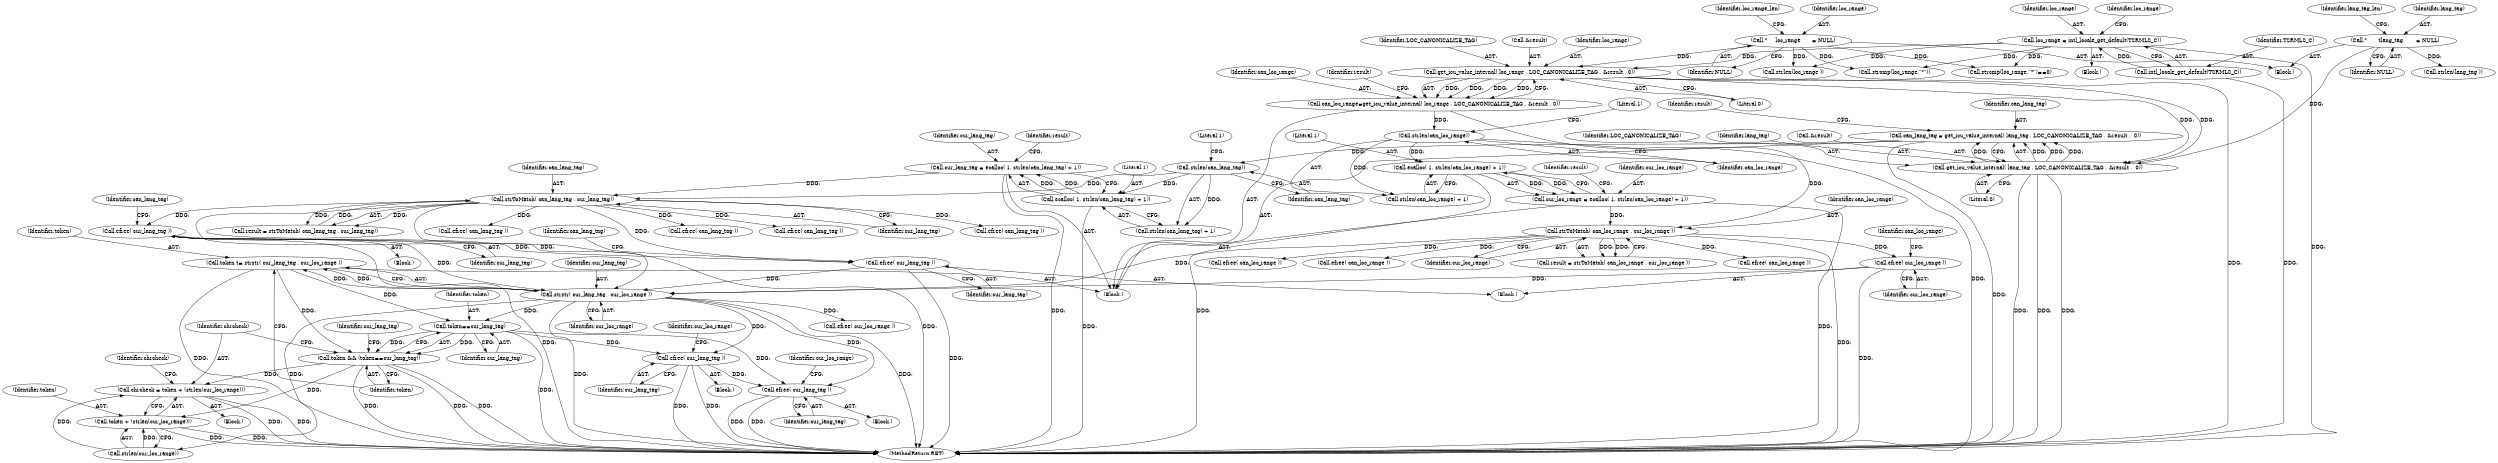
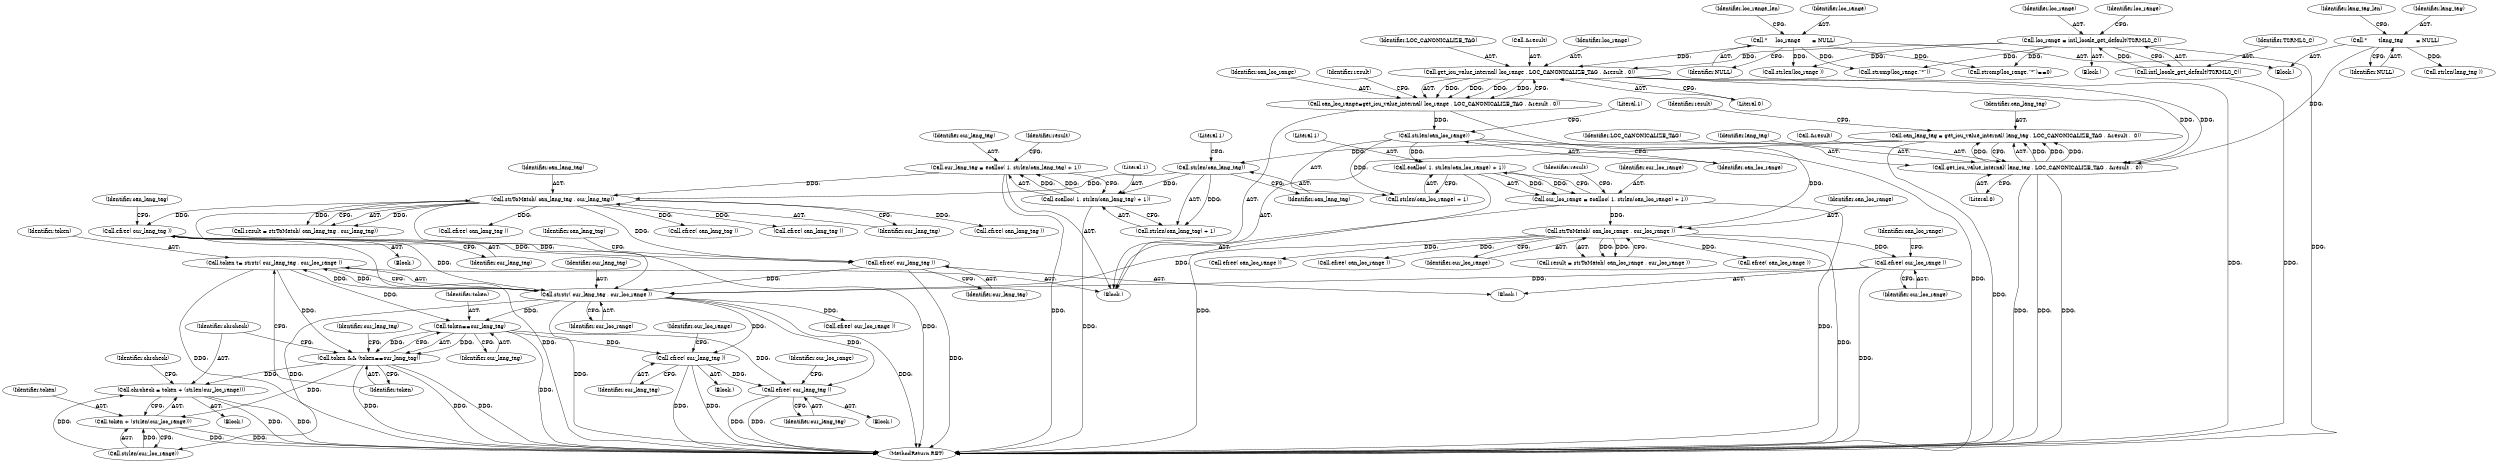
  digraph {
    n1 [label="(Call,token \t= strstr( cur_lang_tag , cur_loc_range ))"]
    n2 [label="(Call,strstr( cur_lang_tag , cur_loc_range ))"]
    n3 [label="(Call,token && (token==cur_lang_tag))"]
    n4 [label="(Call,token==cur_lang_tag)"]
    n5 [label="(MethodReturn,RET)"]
    n6 [label="(Block,)"]
    n7 [label="(Call,efree( cur_lang_tag ))"]
    n8 [label="(Call,efree( cur_lang_tag ))"]
    n9 [label="(Call,strlen(cur_loc_range))"]
    n10 [label="(Call,efree( cur_loc_range ))"]
    n11 [label="(Identifier,cur_loc_range)"]
    n12 [label="(Call,chrcheck = token + (strlen(cur_loc_range)))"]
    n13 [label="(Call,token + (strlen(cur_loc_range)))"]
    n14 [label="(Identifier,token)"]
    n15 [label="(Identifier,cur_lang_tag)"]
    n16 [label="(Block,)"]
    n17 [label="(Identifier,cur_lang_tag)"]
    n18 [label="(Block,)"]
    n19 [label="(Identifier,cur_lang_tag)"]
    n20 [label="(Call,efree( cur_lang_tag ))"]
    n21 [label="(Block,)"]
    n22 [label="(Identifier,cur_lang_tag)"]
    n23 [label="(Call,efree( cur_lang_tag ))"]
    n24 [label="(Identifier,cur_lang_tag)"]
    n25 [label="(Block,)"]
    n26 [label="(Call,strToMatch( can_lang_tag , cur_lang_tag))"]
    n27 [label="(Call,efree( can_lang_tag ))"]
    n28 [label="(Call,efree( can_lang_tag ))"]
    n29 [label="(Identifier,cur_lang_tag)"]
    n30 [label="(Call,efree( can_lang_tag ))"]
    n31 [label="(Call,result = strToMatch( can_lang_tag , cur_lang_tag))"]
    n32 [label="(Call,efree( can_lang_tag ))"]
    n33 [label="(Call,strlen(can_lang_tag))"]
    n34 [label="(Call,ecalloc( 1, strlen(can_lang_tag) + 1))"]
    n35 [label="(Identifier,can_lang_tag)"]
    n36 [label="(Call,strlen(can_lang_tag) + 1)"]
    n37 [label="(Call,cur_lang_tag = ecalloc( 1, strlen(can_lang_tag) + 1))"]
    n38 [label="(Call,can_lang_tag = get_icu_value_internal( lang_tag , LOC_CANONICALIZE_TAG , &result ,  0))"]
    n39 [label="(Call,get_icu_value_internal( lang_tag , LOC_CANONICALIZE_TAG , &result ,  0))"]
    n40 [label="(Literal,0)"]
    n41 [label="(Call,*       \tlang_tag        = NULL)"]
    n42 [label="(Block,)"]
    n43 [label="(Identifier,NULL)"]
    n44 [label="(Call,strlen(lang_tag ))"]
    n45 [label="(Call,get_icu_value_internal( loc_range , LOC_CANONICALIZE_TAG , &result , 0))"]
    n46 [label="(Call,can_loc_range=get_icu_value_internal( loc_range , LOC_CANONICALIZE_TAG , &result , 0))"]
    n47 [label="(Literal,0)"]
    n48 [label="(Call,strlen(can_loc_range))"]
    n49 [label="(Call,*     loc_range       = NULL)"]
    n50 [label="(Call,strcmp(loc_range,\"*\"))"]
    n51 [label="(Call,strlen(loc_range ))"]
    n52 [label="(Identifier,NULL)"]
    n53 [label="(Call,strcmp(loc_range,\"*\")==0)"]
    n54 [label="(Call,loc_range = intl_locale_get_default(TSRMLS_C))"]
    n55 [label="(Call,intl_locale_get_default(TSRMLS_C))"]
    n56 [label="(Block,)"]
    n57 [label="(Identifier,TSRMLS_C)"]
    n58 [label="(Call,strToMatch( can_loc_range , cur_loc_range ))"]
    n59 [label="(Call,efree( cur_loc_range ))"]
    n60 [label="(Call,efree( can_loc_range ))"]
    n61 [label="(Identifier,cur_loc_range)"]
    n62 [label="(Call,efree( can_loc_range ))"]
    n63 [label="(Call,result = strToMatch( can_loc_range , cur_loc_range ))"]
    n64 [label="(Call,efree( can_loc_range ))"]
    n65 [label="(Identifier,cur_loc_range)"]
    n66 [label="(Call,ecalloc( 1, strlen(can_loc_range) + 1))"]
    n67 [label="(Identifier,can_loc_range)"]
    n68 [label="(Call,strlen(can_loc_range) + 1)"]
    n69 [label="(Call,cur_loc_range = ecalloc( 1, strlen(can_loc_range) + 1))"]
    n70 [label="(Block,)"]
    n71 [label="(Identifier,loc_range)"]
    n72 [label="(Identifier,result)"]
    n73 [label="(Identifier,can_lang_tag)"]
    n74 [label="(Identifier,token)"]
    n75 [label="(Identifier,can_loc_range)"]
    n76 [label="(Identifier,cur_loc_range)"]
    n77 [label="(Identifier,loc_range)"]
    n78 [label="(Identifier,chrcheck)"]
    n79 [label="(Identifier,token)"]
    n80 [label="(Identifier,LOC_CANONICALIZE_TAG)"]
    n81 [label="(Identifier,cur_loc_range)"]
    n82 [label="(Identifier,loc_range)"]
    n83 [label="(Identifier,lang_tag_len)"]
    n84 [label="(Identifier,result)"]
    n85 [label="(Call,&result)"]
    n86 [label="(Identifier,result)"]
    n87 [label="(Identifier,can_loc_range)"]
    n88 [label="(Identifier,can_lang_tag)"]
    n89 [label="(Identifier,loc_range_len)"]
    n90 [label="(Literal,1)"]
    n91 [label="(Identifier,LOC_CANONICALIZE_TAG)"]
    n92 [label="(Identifier,can_lang_tag)"]
    n93 [label="(Identifier,result)"]
    n94 [label="(Identifier,can_lang_tag)"]
    n95 [label="(Identifier,lang_tag)"]
    n96 [label="(Identifier,token)"]
    n97 [label="(Identifier,cur_lang_tag)"]
    n98 [label="(Identifier,lang_tag)"]
    n99 [label="(Identifier,chrcheck)"]
    n100 [label="(Literal,1)"]
    n101 [label="(Identifier,can_loc_range)"]
    n102 [label="(Identifier,cur_loc_range)"]
    n103 [label="(Identifier,cur_lang_tag)"]
    n104 [label="(Identifier,loc_range)"]
    n105 [label="(Literal,1)"]
    n106 [label="(Literal,1)"]
    n107 [label="(Call,&result)"]
    n108 [label="(Identifier,cur_lang_tag)"]
    n1 -> n2 [label="CFG: "]
    n1 -> n3 [label="DDG: "]
    n1 -> n4 [label="DDG: "]
    n1 -> n5 [label="DDG: "]
    n1 -> n6 [label="AST: "]
    n2 -> n1 [label="AST: "]
    n2 -> n1 [label="DDG: "]
    n2 -> n1 [label="DDG: "]
    n2 -> n4 [label="DDG: "]
    n2 -> n5 [label="DDG: "]
    n2 -> n5 [label="DDG: "]
    n2 -> n7 [label="DDG: "]
    n2 -> n8 [label="DDG: "]
    n2 -> n9 [label="DDG: "]
    n2 -> n10 [label="DDG: "]
    n2 -> n11 [label="CFG: "]
    n3 -> n4 [label="CFG: "]
    n3 -> n5 [label="DDG: "]
    n3 -> n5 [label="DDG: "]
    n3 -> n5 [label="DDG: "]
    n3 -> n12 [label="DDG: "]
    n3 -> n13 [label="DDG: "]
    n3 -> n14 [label="CFG: "]
    n4 -> n3 [label="AST: "]
    n4 -> n3 [label="DDG: "]
    n4 -> n3 [label="DDG: "]
    n4 -> n5 [label="DDG: "]
    n4 -> n7 [label="DDG: "]
    n4 -> n8 [label="DDG: "]
    n4 -> n15 [label="CFG: "]
    n7 -> n5 [label="DDG: "]
    n7 -> n5 [label="DDG: "]
    n7 -> n8 [label="DDG: "]
    n7 -> n16 [label="AST: "]
    n7 -> n17 [label="CFG: "]
    n8 -> n5 [label="DDG: "]
    n8 -> n5 [label="DDG: "]
    n8 -> n18 [label="AST: "]
    n8 -> n19 [label="CFG: "]
    n9 -> n12 [label="DDG: "]
    n9 -> n13 [label="AST: "]
    n9 -> n13 [label="DDG: "]
    n11 -> n2 [label="AST: "]
    n12 -> n5 [label="DDG: "]
    n12 -> n5 [label="DDG: "]
    n12 -> n13 [label="CFG: "]
    n12 -> n70 [label="AST: "]
    n13 -> n5 [label="DDG: "]
    n13 -> n5 [label="DDG: "]
    n13 -> n9 [label="CFG: "]
    n13 -> n12 [label="AST: "]
    n14 -> n1 [label="CFG: "]
    n14 -> n3 [label="AST: "]
    n15 -> n4 [label="AST: "]
    n17 -> n7 [label="AST: "]
    n19 -> n8 [label="AST: "]
    n20 -> n2 [label="DDG: "]
    n20 -> n5 [label="DDG: "]
    n20 -> n21 [label="AST: "]
    n20 -> n22 [label="CFG: "]
    n22 -> n20 [label="AST: "]
    n23 -> n2 [label="DDG: "]
    n23 -> n5 [label="DDG: "]
    n23 -> n20 [label="DDG: "]
    n23 -> n24 [label="CFG: "]
    n23 -> n25 [label="AST: "]
    n24 -> n23 [label="AST: "]
    n26 -> n2 [label="DDG: "]
    n26 -> n5 [label="DDG: "]
    n26 -> n20 [label="DDG: "]
    n26 -> n23 [label="DDG: "]
    n26 -> n27 [label="DDG: "]
    n26 -> n28 [label="DDG: "]
    n26 -> n29 [label="CFG: "]
    n26 -> n30 [label="DDG: "]
    n26 -> n31 [label="AST: "]
    n26 -> n31 [label="DDG: "]
    n26 -> n31 [label="DDG: "]
    n26 -> n32 [label="DDG: "]
    n29 -> n26 [label="AST: "]
-   n31 -> n26 [label="DDG: "]
+   n31 -> n26 [label="CFG: "]
    n33 -> n26 [label="DDG: "]
    n33 -> n34 [label="DDG: "]
    n33 -> n35 [label="CFG: "]
    n33 -> n36 [label="AST: "]
    n33 -> n36 [label="DDG: "]
    n34 -> n5 [label="DDG: "]
    n34 -> n36 [label="CFG: "]
    n34 -> n37 [label="AST: "]
    n34 -> n37 [label="DDG: "]
    n34 -> n37 [label="DDG: "]
    n35 -> n33 [label="AST: "]
    n36 -> n34 [label="AST: "]
    n37 -> n5 [label="DDG: "]
    n37 -> n6 [label="AST: "]
    n37 -> n26 [label="DDG: "]
    n37 -> n34 [label="CFG: "]
    n38 -> n5 [label="DDG: "]
    n38 -> n6 [label="AST: "]
    n38 -> n33 [label="DDG: "]
    n38 -> n39 [label="CFG: "]
    n39 -> n5 [label="DDG: "]
    n39 -> n5 [label="DDG: "]
    n39 -> n5 [label="DDG: "]
    n39 -> n38 [label="AST: "]
    n39 -> n38 [label="DDG: "]
    n39 -> n38 [label="DDG: "]
    n39 -> n38 [label="DDG: "]
    n39 -> n38 [label="DDG: "]
    n39 -> n40 [label="CFG: "]
    n40 -> n39 [label="AST: "]
    n41 -> n39 [label="DDG: "]
    n41 -> n42 [label="AST: "]
    n41 -> n43 [label="CFG: "]
    n41 -> n44 [label="DDG: "]
    n43 -> n41 [label="AST: "]
    n45 -> n5 [label="DDG: "]
    n45 -> n39 [label="DDG: "]
    n45 -> n39 [label="DDG: "]
    n45 -> n46 [label="AST: "]
    n45 -> n46 [label="DDG: "]
    n45 -> n46 [label="DDG: "]
    n45 -> n46 [label="DDG: "]
    n45 -> n46 [label="DDG: "]
    n45 -> n47 [label="CFG: "]
    n46 -> n5 [label="DDG: "]
    n46 -> n6 [label="AST: "]
    n46 -> n45 [label="CFG: "]
    n46 -> n48 [label="DDG: "]
    n47 -> n45 [label="AST: "]
    n48 -> n58 [label="DDG: "]
    n48 -> n66 [label="DDG: "]
    n48 -> n67 [label="CFG: "]
    n48 -> n68 [label="AST: "]
    n48 -> n68 [label="DDG: "]
    n49 -> n42 [label="AST: "]
    n49 -> n45 [label="DDG: "]
    n49 -> n50 [label="DDG: "]
    n49 -> n51 [label="DDG: "]
    n49 -> n52 [label="CFG: "]
    n49 -> n53 [label="DDG: "]
    n52 -> n49 [label="AST: "]
    n54 -> n5 [label="DDG: "]
    n54 -> n45 [label="DDG: "]
    n54 -> n50 [label="DDG: "]
    n54 -> n51 [label="DDG: "]
    n54 -> n53 [label="DDG: "]
    n54 -> n55 [label="CFG: "]
    n54 -> n56 [label="AST: "]
    n55 -> n5 [label="DDG: "]
    n55 -> n54 [label="AST: "]
    n55 -> n54 [label="DDG: "]
    n57 -> n55 [label="AST: "]
    n58 -> n2 [label="DDG: "]
    n58 -> n5 [label="DDG: "]
    n58 -> n59 [label="DDG: "]
    n58 -> n60 [label="DDG: "]
    n58 -> n61 [label="CFG: "]
    n58 -> n62 [label="DDG: "]
    n58 -> n63 [label="AST: "]
    n58 -> n63 [label="DDG: "]
    n58 -> n63 [label="DDG: "]
    n58 -> n64 [label="DDG: "]
    n59 -> n2 [label="DDG: "]
    n59 -> n5 [label="DDG: "]
    n59 -> n21 [label="AST: "]
    n59 -> n65 [label="CFG: "]
    n61 -> n58 [label="AST: "]
    n63 -> n58 [label="CFG: "]
    n65 -> n59 [label="AST: "]
    n66 -> n5 [label="DDG: "]
    n66 -> n68 [label="CFG: "]
    n66 -> n69 [label="AST: "]
    n66 -> n69 [label="DDG: "]
    n66 -> n69 [label="DDG: "]
    n67 -> n48 [label="AST: "]
    n68 -> n66 [label="AST: "]
    n69 -> n5 [label="DDG: "]
    n69 -> n6 [label="AST: "]
    n69 -> n58 [label="DDG: "]
    n69 -> n66 [label="CFG: "]
    n71 -> n54 [label="AST: "]
    n72 -> n69 [label="CFG: "]
    n73 -> n26 [label="AST: "]
    n74 -> n13 [label="AST: "]
    n75 -> n58 [label="AST: "]
    n76 -> n7 [label="CFG: "]
    n77 -> n45 [label="AST: "]
    n78 -> n3 [label="CFG: "]
    n78 -> n12 [label="AST: "]
    n79 -> n4 [label="AST: "]
    n80 -> n45 [label="AST: "]
    n81 -> n69 [label="AST: "]
    n82 -> n54 [label="CFG: "]
    n83 -> n41 [label="CFG: "]
    n84 -> n38 [label="CFG: "]
    n85 -> n45 [label="AST: "]
    n86 -> n37 [label="CFG: "]
    n87 -> n59 [label="CFG: "]
    n88 -> n20 [label="CFG: "]
    n89 -> n49 [label="CFG: "]
    n90 -> n34 [label="AST: "]
    n91 -> n39 [label="AST: "]
    n92 -> n23 [label="CFG: "]
    n93 -> n46 [label="CFG: "]
    n94 -> n38 [label="AST: "]
    n95 -> n41 [label="AST: "]
    n96 -> n1 [label="AST: "]
    n97 -> n2 [label="AST: "]
    n98 -> n39 [label="AST: "]
    n99 -> n12 [label="CFG: "]
    n100 -> n66 [label="AST: "]
    n101 -> n46 [label="AST: "]
    n102 -> n8 [label="CFG: "]
    n103 -> n3 [label="CFG: "]
    n104 -> n49 [label="AST: "]
    n105 -> n48 [label="CFG: "]
    n106 -> n33 [label="CFG: "]
    n107 -> n39 [label="AST: "]
    n108 -> n37 [label="AST: "]
  }
